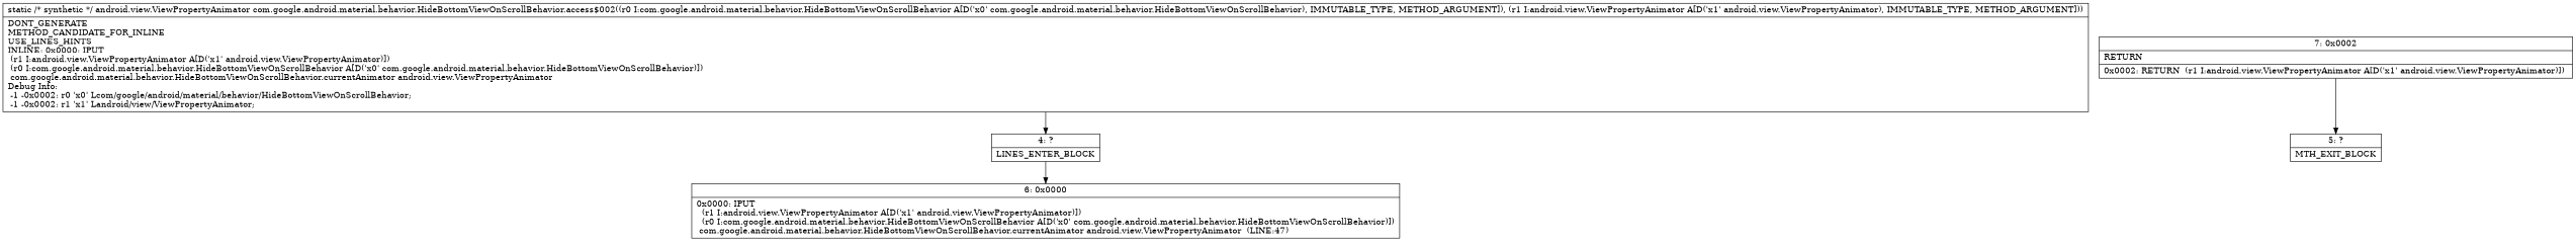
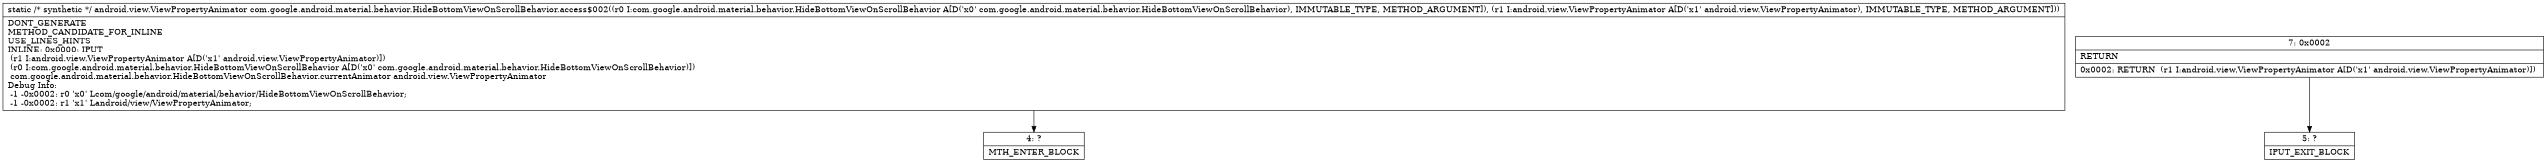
  digraph {
    node [shape=record]
-   n1 [label="{4\:\ ?|LINES_ENTER_BLOCK\l}"]
-   n2 [label="{6\:\ 0x0000|0x0000: IPUT  \l  (r1 I:android.view.ViewPropertyAnimator A[D('x1' android.view.ViewPropertyAnimator)])\l  (r0 I:com.google.android.material.behavior.HideBottomViewOnScrollBehavior A[D('x0' com.google.android.material.behavior.HideBottomViewOnScrollBehavior)])\l com.google.android.material.behavior.HideBottomViewOnScrollBehavior.currentAnimator android.view.ViewPropertyAnimator  (LINE:47)\l}"]
+   n1 [label="{4\:\ ?|MTH_ENTER_BLOCK\l}"]
    n3 [label="{7\:\ 0x0002|RETURN\l|0x0002: RETURN  (r1 I:android.view.ViewPropertyAnimator A[D('x1' android.view.ViewPropertyAnimator)]) \l}"]
-   n4 [label="{5\:\ ?|MTH_EXIT_BLOCK\l}"]
+   n4 [label="{5\:\ ?|IPUT_EXIT_BLOCK\l}"]
    n5 [label="{static \/* synthetic *\/ android.view.ViewPropertyAnimator com.google.android.material.behavior.HideBottomViewOnScrollBehavior.access$002((r0 I:com.google.android.material.behavior.HideBottomViewOnScrollBehavior A[D('x0' com.google.android.material.behavior.HideBottomViewOnScrollBehavior), IMMUTABLE_TYPE, METHOD_ARGUMENT]), (r1 I:android.view.ViewPropertyAnimator A[D('x1' android.view.ViewPropertyAnimator), IMMUTABLE_TYPE, METHOD_ARGUMENT]))  | DONT_GENERATE\lMETHOD_CANDIDATE_FOR_INLINE\lUSE_LINES_HINTS\lINLINE: 0x0000: IPUT  \l  (r1 I:android.view.ViewPropertyAnimator A[D('x1' android.view.ViewPropertyAnimator)])\l  (r0 I:com.google.android.material.behavior.HideBottomViewOnScrollBehavior A[D('x0' com.google.android.material.behavior.HideBottomViewOnScrollBehavior)])\l com.google.android.material.behavior.HideBottomViewOnScrollBehavior.currentAnimator android.view.ViewPropertyAnimator\lDebug Info:\l  \-1 \-0x0002: r0 'x0' Lcom\/google\/android\/material\/behavior\/HideBottomViewOnScrollBehavior;\l  \-1 \-0x0002: r1 'x1' Landroid\/view\/ViewPropertyAnimator;\l}"]
-   n1 -> n2
    n3 -> n4
    n5 -> n1
  }
